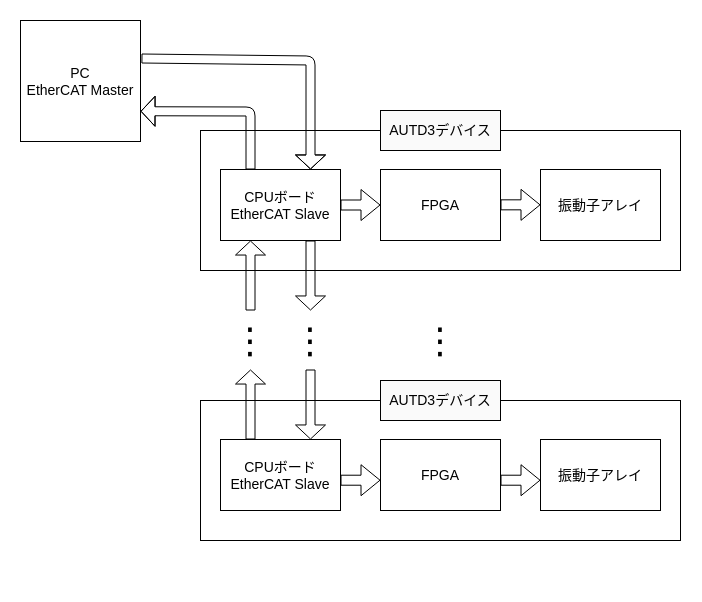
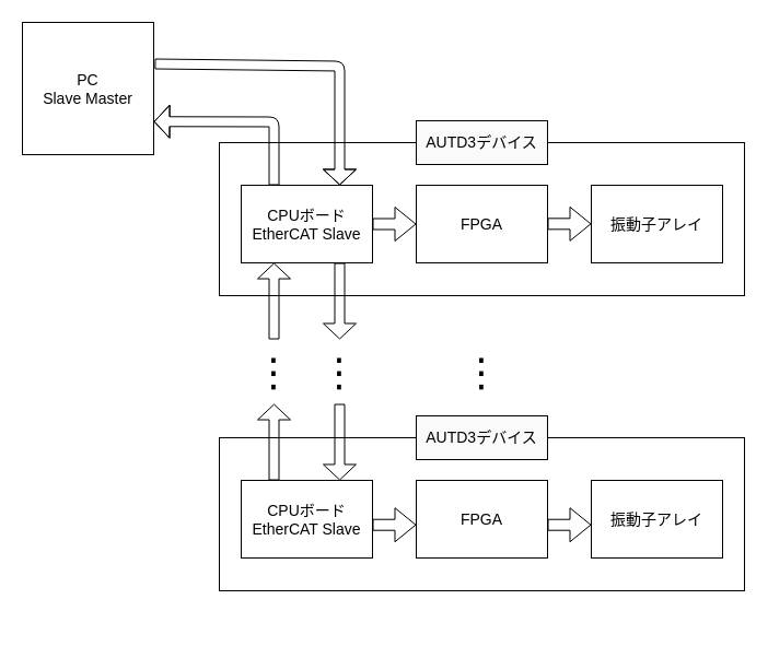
  <mxCell id="0" />
  <mxCell id="1" parent="0" />
- <mxCell id="2" value="&lt;font style=&quot;font-size: 14px;&quot;&gt;PC&lt;br&gt;&lt;/font&gt;&lt;div&gt;&lt;font style=&quot;font-size: 14px;&quot;&gt;EtherCAT Master&lt;/font&gt;&lt;/div&gt;" style="rounded=0;whiteSpace=wrap;html=1;arcSize=17;fillColor=none;" parent="1" vertex="1"><mxGeometry x="20" y="20" width="120" height="121" as="geometry" /></mxCell>
+ <mxCell id="2" value="&lt;font style=&quot;font-size: 14px;&quot;&gt;PC&lt;br&gt;&lt;/font&gt;&lt;div&gt;&lt;font style=&quot;font-size: 14px;&quot;&gt;Slave Master&lt;/font&gt;&lt;/div&gt;" style="rounded=0;whiteSpace=wrap;html=1;arcSize=17;fillColor=none;" parent="1" vertex="1"><mxGeometry x="20" y="20" width="120" height="121" as="geometry" /></mxCell>
  <mxCell id="3" value="" style="group;fillColor=none;" parent="1" vertex="1" connectable="0"><mxGeometry x="200" y="110" width="480" height="200" as="geometry" /></mxCell>
  <mxCell id="4" value="" style="rounded=0;whiteSpace=wrap;html=1;fillColor=none;" parent="3" vertex="1"><mxGeometry y="20" width="480" height="140" as="geometry" /></mxCell>
  <mxCell id="5" value="&lt;font style=&quot;font-size: 14px;&quot;&gt;振動子アレイ&lt;/font&gt;" style="rounded=0;whiteSpace=wrap;html=1;arcSize=17;fillColor=none;" parent="3" vertex="1"><mxGeometry x="340" y="59" width="120" height="71" as="geometry" /></mxCell>
  <mxCell id="6" value="&lt;font style=&quot;font-size: 14px;&quot;&gt;FPGA&lt;/font&gt;" style="rounded=0;whiteSpace=wrap;html=1;arcSize=17;fillColor=none;" parent="3" vertex="1"><mxGeometry x="180" y="59" width="120" height="71" as="geometry" /></mxCell>
  <mxCell id="7" value="&lt;font style=&quot;font-size: 14px;&quot;&gt;CPUボード&lt;/font&gt;&lt;div&gt;&lt;font style=&quot;font-size: 14px;&quot;&gt;EtherCAT Slave&lt;/font&gt;&lt;/div&gt;" style="rounded=0;whiteSpace=wrap;html=1;arcSize=17;fillColor=none;" parent="3" vertex="1"><mxGeometry x="20" y="59" width="120" height="71" as="geometry" /></mxCell>
  <mxCell id="8" value="&lt;font style=&quot;font-size: 14px;&quot;&gt;AUTD3デバイス&lt;/font&gt;" style="rounded=0;whiteSpace=wrap;html=1;fillColor=#FAFAFA;" parent="3" vertex="1"><mxGeometry x="180" width="120" height="40" as="geometry" /></mxCell>
  <mxCell id="9" value="" style="shape=flexArrow;endArrow=classic;html=1;exitX=1;exitY=0.5;exitDx=0;exitDy=0;entryX=0;entryY=0.5;entryDx=0;entryDy=0;fillColor=none;" parent="3" source="7" target="6" edge="1"><mxGeometry width="50" height="50" relative="1" as="geometry"><mxPoint x="150" y="130" as="sourcePoint" /><mxPoint x="200" y="80" as="targetPoint" /></mxGeometry></mxCell>
  <mxCell id="10" value="" style="shape=flexArrow;endArrow=classic;html=1;exitX=1;exitY=0.5;exitDx=0;exitDy=0;entryX=0;entryY=0.5;entryDx=0;entryDy=0;fillColor=none;" parent="3" edge="1"><mxGeometry width="50" height="50" relative="1" as="geometry"><mxPoint x="300" y="94.33" as="sourcePoint" /><mxPoint x="340" y="94.33" as="targetPoint" /></mxGeometry></mxCell>
  <mxCell id="11" value="" style="group;fillColor=none;" parent="1" vertex="1" connectable="0"><mxGeometry x="200" y="380" width="480" height="200" as="geometry" /></mxCell>
  <mxCell id="12" value="" style="rounded=0;whiteSpace=wrap;html=1;fillColor=none;" parent="11" vertex="1"><mxGeometry y="20" width="480" height="140" as="geometry" /></mxCell>
  <mxCell id="13" value="&lt;font style=&quot;font-size: 14px;&quot;&gt;振動子アレイ&lt;/font&gt;" style="rounded=0;whiteSpace=wrap;html=1;arcSize=17;fillColor=none;" parent="11" vertex="1"><mxGeometry x="340" y="59" width="120" height="71" as="geometry" /></mxCell>
  <mxCell id="14" value="&lt;font style=&quot;font-size: 14px;&quot;&gt;FPGA&lt;/font&gt;" style="rounded=0;whiteSpace=wrap;html=1;arcSize=17;fillColor=none;" parent="11" vertex="1"><mxGeometry x="180" y="59" width="120" height="71" as="geometry" /></mxCell>
  <mxCell id="15" value="&lt;font style=&quot;font-size: 14px;&quot;&gt;CPUボード&lt;/font&gt;&lt;div&gt;&lt;font style=&quot;font-size: 14px;&quot;&gt;EtherCAT Slave&lt;/font&gt;&lt;/div&gt;" style="rounded=0;whiteSpace=wrap;html=1;arcSize=17;fillColor=none;" parent="11" vertex="1"><mxGeometry x="20" y="59" width="120" height="71" as="geometry" /></mxCell>
  <mxCell id="16" value="&lt;font style=&quot;font-size: 14px;&quot;&gt;AUTD3デバイス&lt;/font&gt;" style="rounded=0;whiteSpace=wrap;html=1;fillColor=#FAFAFA;" parent="11" vertex="1"><mxGeometry x="180" width="120" height="40" as="geometry" /></mxCell>
  <mxCell id="17" value="" style="shape=flexArrow;endArrow=classic;html=1;entryX=0.25;entryY=1;entryDx=0;entryDy=0;width=9;endSize=4.348;fillColor=none;" parent="11" edge="1"><mxGeometry width="50" height="50" relative="1" as="geometry"><mxPoint x="50" y="59" as="sourcePoint" /><mxPoint x="50" y="-11" as="targetPoint" /><Array as="points" /></mxGeometry></mxCell>
  <mxCell id="18" value="" style="shape=flexArrow;endArrow=classic;html=1;exitX=0.75;exitY=1;exitDx=0;exitDy=0;width=9;endSize=4.348;fillColor=none;" parent="11" edge="1"><mxGeometry width="50" height="50" relative="1" as="geometry"><mxPoint x="110" y="-11" as="sourcePoint" /><mxPoint x="110" y="59" as="targetPoint" /><Array as="points" /></mxGeometry></mxCell>
  <mxCell id="19" value="" style="shape=flexArrow;endArrow=classic;html=1;exitX=1;exitY=0.5;exitDx=0;exitDy=0;entryX=0;entryY=0.5;entryDx=0;entryDy=0;fillColor=none;" parent="11" edge="1"><mxGeometry width="50" height="50" relative="1" as="geometry"><mxPoint x="300" y="99.71" as="sourcePoint" /><mxPoint x="340" y="99.71" as="targetPoint" /></mxGeometry></mxCell>
  <mxCell id="20" value="" style="shape=flexArrow;endArrow=classic;html=1;exitX=1;exitY=0.5;exitDx=0;exitDy=0;entryX=0;entryY=0.5;entryDx=0;entryDy=0;fillColor=none;" parent="11" edge="1"><mxGeometry width="50" height="50" relative="1" as="geometry"><mxPoint x="140" y="99.71" as="sourcePoint" /><mxPoint x="180" y="99.71" as="targetPoint" /></mxGeometry></mxCell>
  <mxCell id="21" value="" style="shape=flexArrow;endArrow=classic;html=1;exitX=1.008;exitY=0.314;exitDx=0;exitDy=0;exitPerimeter=0;entryX=0.75;entryY=0;entryDx=0;entryDy=0;width=9;endSize=4.348;fillColor=none;" parent="1" source="2" target="7" edge="1"><mxGeometry width="50" height="50" relative="1" as="geometry"><mxPoint x="360" y="360" as="sourcePoint" /><mxPoint x="410" y="310" as="targetPoint" /><Array as="points"><mxPoint x="310" y="60" /></Array></mxGeometry></mxCell>
  <mxCell id="22" value="&lt;font style=&quot;font-size: 36px;&quot;&gt;⋮&lt;/font&gt;" style="text;html=1;align=center;verticalAlign=middle;whiteSpace=wrap;rounded=0;fontSize=19;fillColor=none;" parent="1" vertex="1"><mxGeometry x="405" y="300" width="70" height="80" as="geometry" /></mxCell>
  <mxCell id="23" value="" style="shape=flexArrow;endArrow=classic;html=1;exitX=0.75;exitY=1;exitDx=0;exitDy=0;width=9;endSize=4.348;fillColor=none;" parent="1" source="7" edge="1"><mxGeometry width="50" height="50" relative="1" as="geometry"><mxPoint x="91" y="88" as="sourcePoint" /><mxPoint x="310" y="310" as="targetPoint" /><Array as="points" /></mxGeometry></mxCell>
  <mxCell id="24" value="" style="shape=flexArrow;endArrow=classic;html=1;entryX=0.25;entryY=1;entryDx=0;entryDy=0;width=9;endSize=4.348;fillColor=none;" parent="1" target="7" edge="1"><mxGeometry width="50" height="50" relative="1" as="geometry"><mxPoint x="250" y="310" as="sourcePoint" /><mxPoint x="320" y="449" as="targetPoint" /><Array as="points" /></mxGeometry></mxCell>
  <mxCell id="25" value="" style="shape=flexArrow;endArrow=classic;html=1;exitX=0.25;exitY=0;exitDx=0;exitDy=0;entryX=1;entryY=0.75;entryDx=0;entryDy=0;width=9;endSize=4.348;fillColor=none;" parent="1" source="7" target="2" edge="1"><mxGeometry width="50" height="50" relative="1" as="geometry"><mxPoint x="91" y="88" as="sourcePoint" /><mxPoint x="320" y="149" as="targetPoint" /><Array as="points"><mxPoint x="250" y="111" /></Array></mxGeometry></mxCell>
  <mxCell id="26" value="&lt;font style=&quot;font-size: 36px;&quot;&gt;⋮&lt;/font&gt;" style="text;html=1;align=center;verticalAlign=middle;whiteSpace=wrap;rounded=0;fontSize=19;fillColor=none;" parent="1" vertex="1"><mxGeometry x="275" y="300" width="70" height="80" as="geometry" /></mxCell>
  <mxCell id="27" value="&lt;font style=&quot;font-size: 36px;&quot;&gt;⋮&lt;/font&gt;" style="text;html=1;align=center;verticalAlign=middle;whiteSpace=wrap;rounded=0;fontSize=19;fillColor=none;" parent="1" vertex="1"><mxGeometry x="230" y="300" width="40" height="80" as="geometry" /></mxCell>
